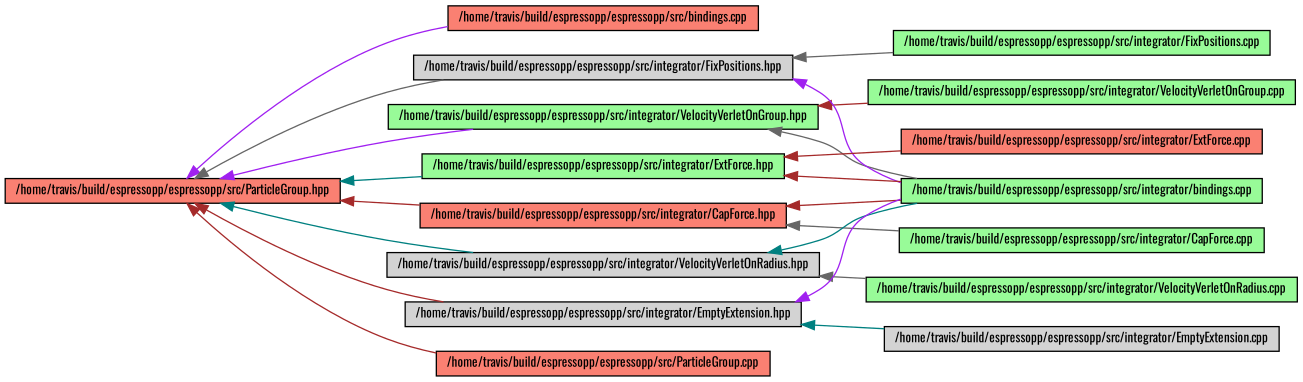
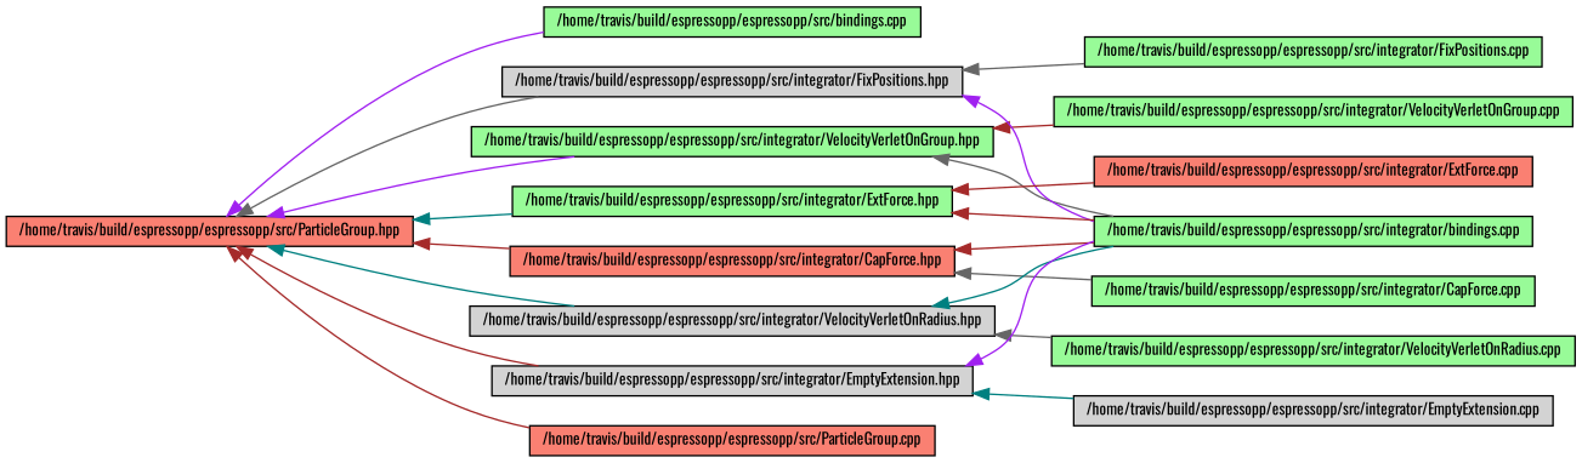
  digraph {
    rankdir=LR
    fontname=Oswald
    node [color=black fillcolor=palegreen fontname=Oswald fontsize=10 shape=record style=filled]
    edge [color=brown dir=back fontname=Oswald fontsize=10 labelfontname=Helvetica labelfontsize=10 style=solid]
    n1 [fillcolor=salmon fontcolor=black height=0.2 label="/home/travis/build/espressopp/espressopp/src/ParticleGroup.hpp" width=0.4]
-   n2 [fillcolor=salmon height=0.2 label="/home/travis/build/espressopp/espressopp/src/bindings.cpp" width=0.4]
+   n2 [height=0.2 label="/home/travis/build/espressopp/espressopp/src/bindings.cpp" width=0.4]
    n3 [height=0.2 label="/home/travis/build/espressopp/espressopp/src/integrator/VelocityVerletOnGroup.hpp" width=0.4]
    n4 [fillcolor=lightgrey height=0.2 label="/home/travis/build/espressopp/espressopp/src/integrator/FixPositions.hpp" width=0.4]
    n5 [height=0.2 label="/home/travis/build/espressopp/espressopp/src/integrator/ExtForce.hpp" width=0.4]
    n6 [fillcolor=salmon height=0.2 label="/home/travis/build/espressopp/espressopp/src/integrator/CapForce.hpp" width=0.4]
    n7 [fillcolor=lightgrey height=0.2 label="/home/travis/build/espressopp/espressopp/src/integrator/VelocityVerletOnRadius.hpp" width=0.4]
    n8 [fillcolor=lightgrey height=0.2 label="/home/travis/build/espressopp/espressopp/src/integrator/EmptyExtension.hpp" width=0.4]
    n9 [fillcolor=salmon height=0.2 label="/home/travis/build/espressopp/espressopp/src/ParticleGroup.cpp" width=0.4]
    n10 [height=0.2 label="/home/travis/build/espressopp/espressopp/src/integrator/bindings.cpp" width=0.4]
    n11 [height=0.2 label="/home/travis/build/espressopp/espressopp/src/integrator/VelocityVerletOnGroup.cpp" width=0.4]
    n12 [height=0.2 label="/home/travis/build/espressopp/espressopp/src/integrator/FixPositions.cpp" width=0.4]
    n13 [fillcolor=salmon height=0.2 label="/home/travis/build/espressopp/espressopp/src/integrator/ExtForce.cpp" width=0.4]
    n14 [height=0.2 label="/home/travis/build/espressopp/espressopp/src/integrator/CapForce.cpp" width=0.4]
    n15 [height=0.2 label="/home/travis/build/espressopp/espressopp/src/integrator/VelocityVerletOnRadius.cpp" width=0.4]
    n16 [fillcolor=lightgrey height=0.2 label="/home/travis/build/espressopp/espressopp/src/integrator/EmptyExtension.cpp" width=0.4]
    n1 -> n2 [color=purple]
    n1 -> n3 [color=purple]
    n1 -> n4 [color=gray40]
    n1 -> n5 [color=teal]
    n1 -> n6
    n1 -> n7 [color=teal]
    n1 -> n8
    n1 -> n9
    n3 -> n10 [color=gray40]
    n3 -> n11
    n4 -> n10 [color=purple]
    n4 -> n12 [color=gray40]
    n5 -> n10
    n5 -> n13
    n6 -> n10
    n6 -> n14 [color=gray40]
    n7 -> n10 [color=teal]
    n7 -> n15 [color=gray40]
    n8 -> n10 [color=purple]
    n8 -> n16 [color=teal]
  }
